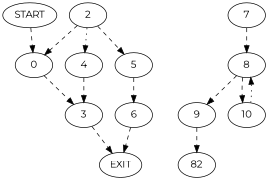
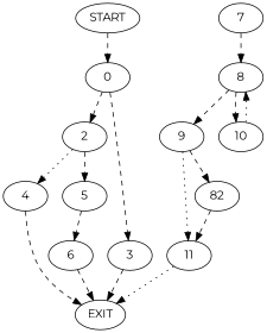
  digraph {
    fontname=Montserrat
    node [fontname=Montserrat]
    edge [fontname=Montserrat style=dashed]
    n1 [label=START]
    n2 [label=0]
    2
    3
    n5 [label=EXIT]
    4
    5
    6
    7
    8
    9
    10
+   11
    n14 [label=82]
    n1 -> n2
-   2 -> n2
+   n2 -> 2
    n2 -> 3
    2 -> 4 [style=dotted]
    2 -> 5
    3 -> n5
-   4 -> 3
+   4 -> n5
    5 -> 6
    6 -> n5
    7 -> 8
    8 -> 9
    8 -> 10
+   9 -> 11 [style=dotted]
    9 -> n14
    10 -> 8 [style=dotted]
+   11 -> n5 [style=dotted]
+   n14 -> 11
  }
